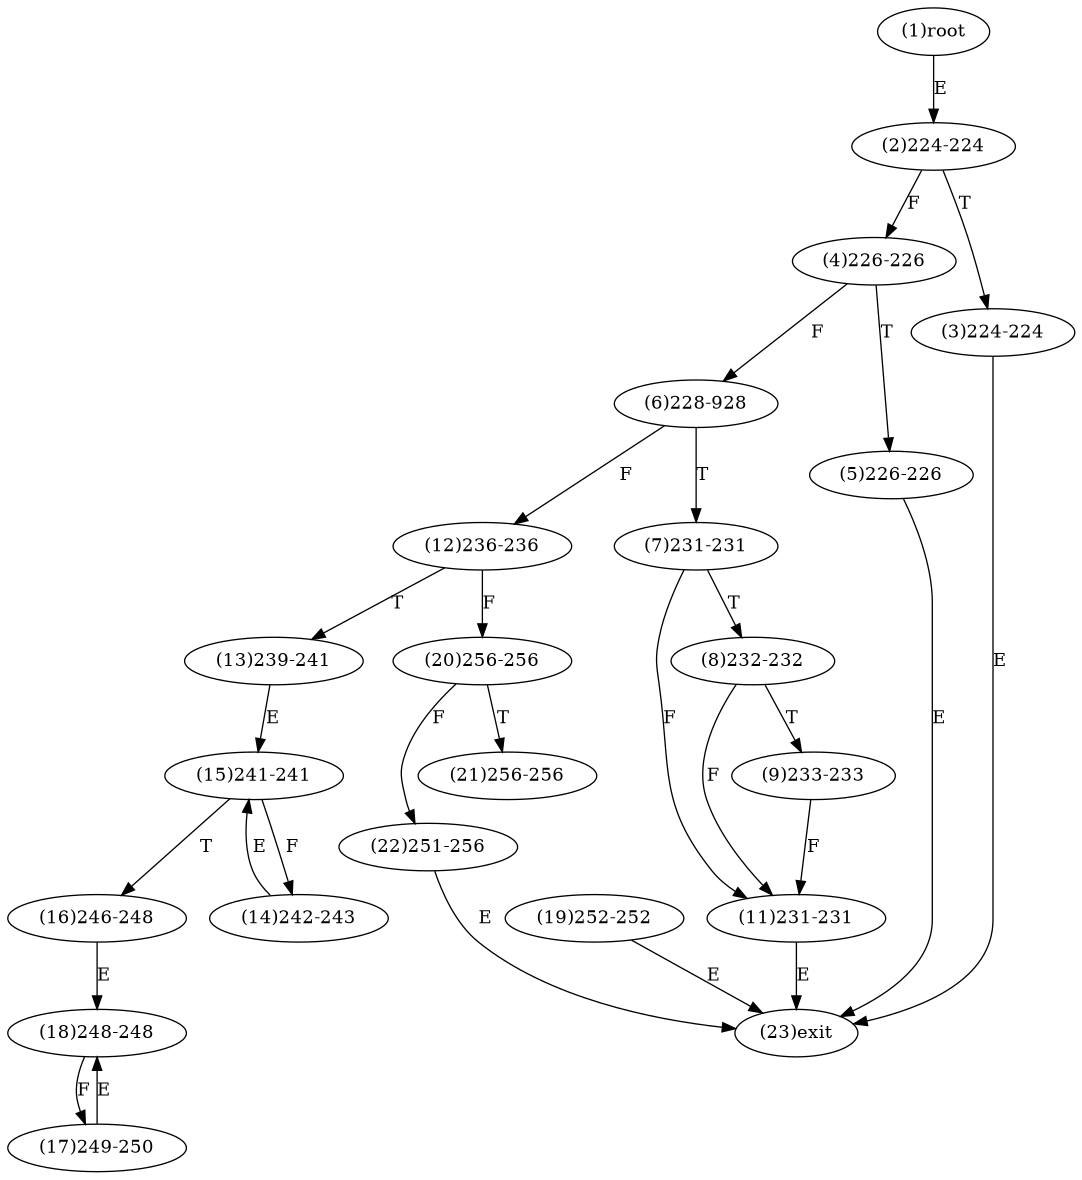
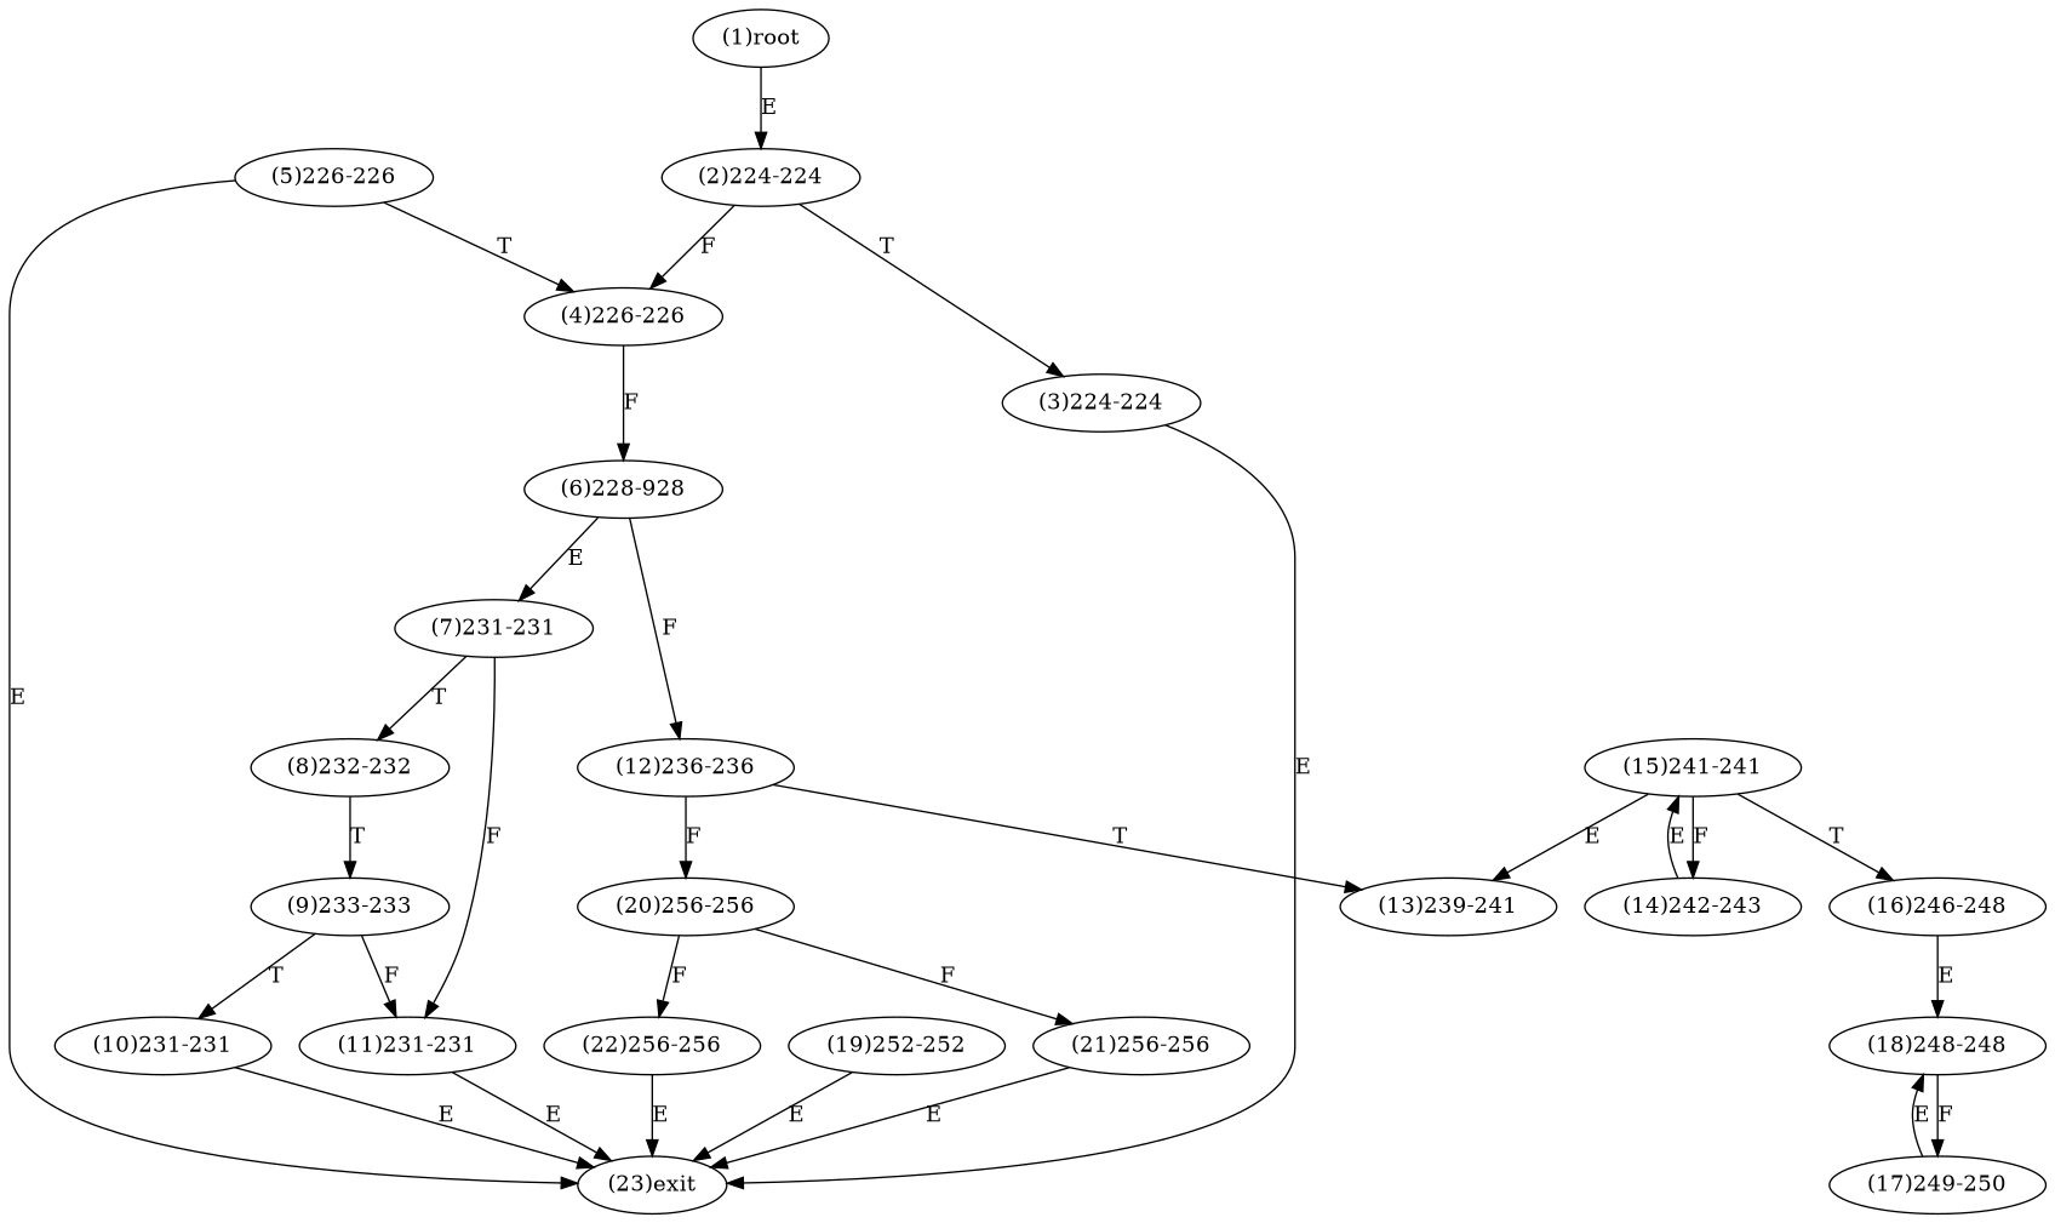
  digraph {
    n1 [label="(1)root"]
    n2 [label="(2)224-224"]
    n3 [label="(3)224-224"]
    n4 [label="(4)226-226"]
    n5 [label="(23)exit"]
    n6 [label="(5)226-226"]
    n7 [label="(6)228-928"]
    n8 [label="(7)231-231"]
    n9 [label="(12)236-236"]
    n10 [label="(8)232-232"]
    n11 [label="(11)231-231"]
    n12 [label="(13)239-241"]
    n13 [label="(20)256-256"]
    n14 [label="(9)233-233"]
+   n15 [label="(10)231-231"]
    n16 [label="(15)241-241"]
    n17 [label="(21)256-256"]
-   n18 [label="(22)251-256"]
+   n18 [label="(22)256-256"]
    n19 [label="(14)242-243"]
    n20 [label="(16)246-248"]
    n21 [label="(18)248-248"]
    n22 [label="(17)249-250"]
    n23 [label="(19)252-252"]
    n1 -> n2 [label=E]
    n2 -> n3 [label=T]
    n2 -> n4 [label=F]
    n3 -> n5 [label=E]
-   n4 -> n6 [label=T]
+   n6 -> n4 [label=T]
    n4 -> n7 [label=F]
    n6 -> n5 [label=E]
-   n7 -> n8 [label=T]
+   n7 -> n8 [label=E]
    n7 -> n9 [label=F]
    n8 -> n10 [label=T]
    n8 -> n11 [label=F]
    n9 -> n12 [label=T]
    n9 -> n13 [label=F]
-   n10 -> n11 [label=F]
    n10 -> n14 [label=T]
    n11 -> n5 [label=E]
-   n12 -> n16 [label=E]
-   n13 -> n17 [label=T]
+   n16 -> n12 [label=E]
+   n13 -> n17 [label=F]
    n13 -> n18 [label=F]
    n14 -> n11 [label=F]
+   n14 -> n15 [label=T]
+   n15 -> n5 [label=E]
    n16 -> n19 [label=F]
    n16 -> n20 [label=T]
+   n17 -> n5 [label=E]
    n18 -> n5 [label=E]
    n19 -> n16 [label=E]
    n20 -> n21 [label=E]
    n21 -> n22 [label=F]
    n22 -> n21 [label=E]
    n23 -> n5 [label=E]
  }
